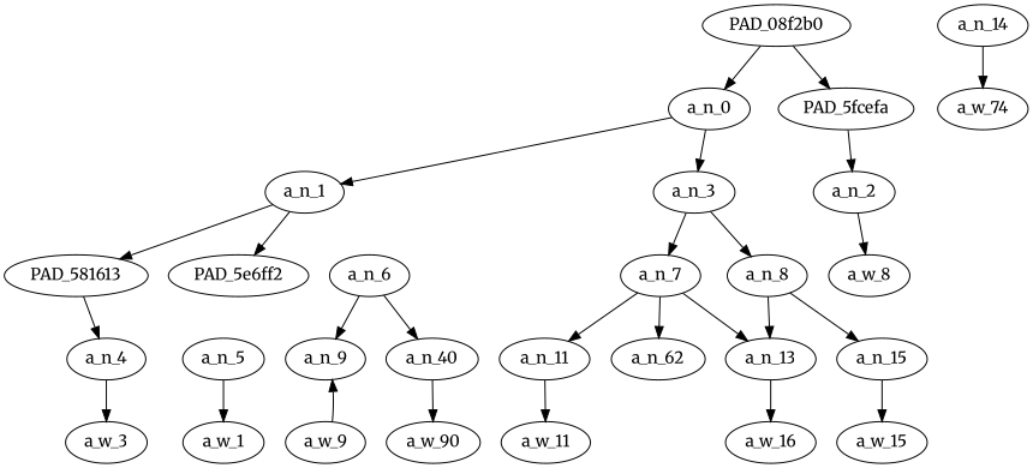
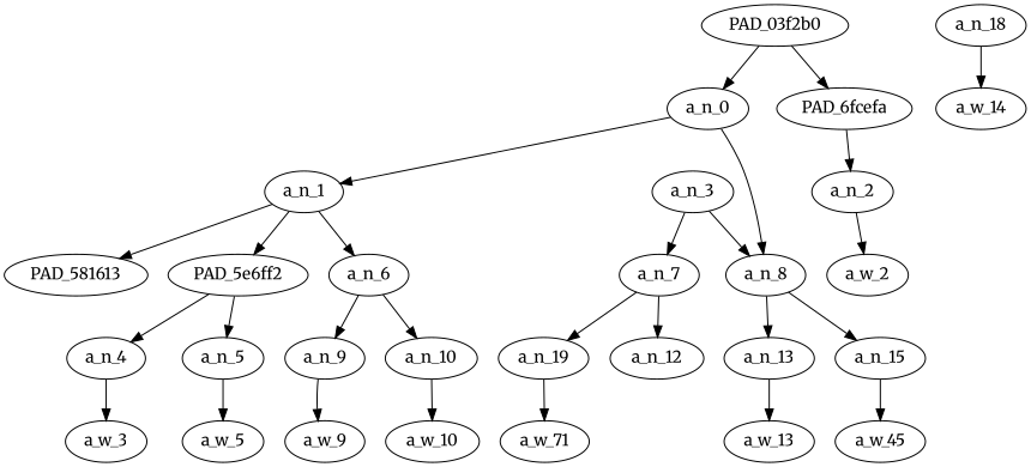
  strict digraph {
    fontname=Merriweather
    node [div_dir=1 fontname=Merriweather index=0 level=1 text_span="[4]" value=0.07547022]
    edge [fontname=Merriweather]
    a_n_0 [level=4 text_span="[0, 1, 2, 3, 4, 5, 6, 7, 8, 9]" value=1.00000000]
    a_n_1 [level=3 text_span="[0, 1, 2, 3]" value=0.23345935]
    a_n_3 [index=2 level=3 text_span="[5, 6, 7, 8, 9]" value=0.68940487]
-   PAD_08f2b0 [index=1 level=3]
-   PAD_5fcefa [index=3 level=2]
+   PAD_08f2b0 [index=1 level=3 label=PAD_03f2b0]
+   PAD_5fcefa [index=3 level=2 label=PAD_6fcefa]
    PAD_581613 [level=2 text_span="[0]" value=0.05341619]
    PAD_5e6ff2 [div_dir=-1 index=1 level=2 text_span="[1]" value=0.05024209]
    a_n_6 [index=2 level=2 text_span="[2, 3]" value=0.12923551]
    a_n_7 [index=4 level=2 text_span="[5, 6, 7]" value=0.48724393]
    a_n_8 [index=5 level=2 text_span="[8, 9]" value=0.20049663]
    a_n_2 [index=4]
    a_n_4 [text_span="[0]" value=0.05341619]
    a_n_5 [div_dir=-1 index=1 text_span="[1]" value=0.05024209]
    a_n_9 [index=2 text_span="[2]" value=0.05050693]
-   a_n_10 [index=3 text_span="[3]" value=0.07839569 label=a_n_40]
-   a_n_11 [index=5 text_span="[5]" value=0.07670497]
-   a_n_12 [index=6 text_span="[6]" value=0.28890819 label=a_n_62]
+   a_n_10 [index=3 text_span="[3]" value=0.07839569]
+   a_n_11 [index=5 text_span="[5]" value=0.07670497 label=a_n_19]
+   a_n_12 [index=6 text_span="[6]" value=0.28890819]
    a_n_13 [div_dir=-1 index=7 text_span="[7]" value=0.12000840]
    a_n_15 [div_dir=-1 index=9 text_span="[9]" value=0.06284193]
-   a_w_2 [div_dir=0 index=4 level=0 value=says label=a_w_8]
+   a_w_2 [div_dir=0 index=4 level=0 value=says]
    n21 [div_dir=0 label=a_w_3 level=0 text_span="[0]" value=do]
-   a_w_5 [div_dir=0 index=1 level=0 text_span="[1]" value=not label=a_w_1]
+   a_w_5 [div_dir=0 index=1 level=0 text_span="[1]" value=not]
    a_w_9 [div_dir=0 index=2 level=0 text_span="[2]" value=be]
-   a_w_10 [div_dir=0 index=3 level=0 text_span="[3]" value=aggressive label=a_w_90]
-   a_w_11 [div_dir=0 index=5 level=0 text_span="[5]" value=the]
-   a_w_13 [div_dir=0 index=7 level=0 text_span="[7]" value=mandela label=a_w_16]
-   a_n_14 [index=8 text_span="[8]" value=0.13707668]
-   a_w_14 [div_dir=0 index=8 level=0 text_span="[8]" value=fuck label=a_w_74]
-   a_w_15 [div_dir=0 index=9 level=0 text_span="[9]" value=that]
+   a_w_10 [div_dir=0 index=3 level=0 text_span="[3]" value=aggressive]
+   a_w_11 [div_dir=0 index=5 level=0 text_span="[5]" value=the label=a_w_71]
+   a_w_13 [div_dir=0 index=7 level=0 text_span="[7]" value=mandela]
+   a_n_14 [index=8 text_span="[8]" value=0.13707668 label=a_n_18]
+   a_w_14 [div_dir=0 index=8 level=0 text_span="[8]" value=fuck]
+   a_w_15 [div_dir=0 index=9 level=0 text_span="[9]" value=that label=a_w_45]
    a_n_0 -> a_n_1
-   a_n_0 -> a_n_3
+   a_n_0 -> a_n_8
    a_n_1 -> PAD_581613
    a_n_1 -> PAD_5e6ff2
+   a_n_1 -> a_n_6
    a_n_3 -> a_n_7
    a_n_3 -> a_n_8
    PAD_08f2b0 -> a_n_0
    PAD_08f2b0 -> PAD_5fcefa
    PAD_5fcefa -> a_n_2
-   PAD_581613 -> a_n_4
+   PAD_5e6ff2 -> a_n_4
+   PAD_5e6ff2 -> a_n_5
    a_n_6 -> a_n_9
    a_n_6 -> a_n_10
    a_n_7 -> a_n_11
    a_n_7 -> a_n_12
-   a_n_7 -> a_n_13
    a_n_8 -> a_n_13
    a_n_8 -> a_n_15
    a_n_2 -> a_w_2
    a_n_4 -> n21
    a_n_5 -> a_w_5
-   a_w_9 -> a_n_9
+   a_n_9 -> a_w_9
    a_n_10 -> a_w_10
    a_n_11 -> a_w_11
    a_n_13 -> a_w_13
    a_n_15 -> a_w_15
    a_n_14 -> a_w_14
  }
